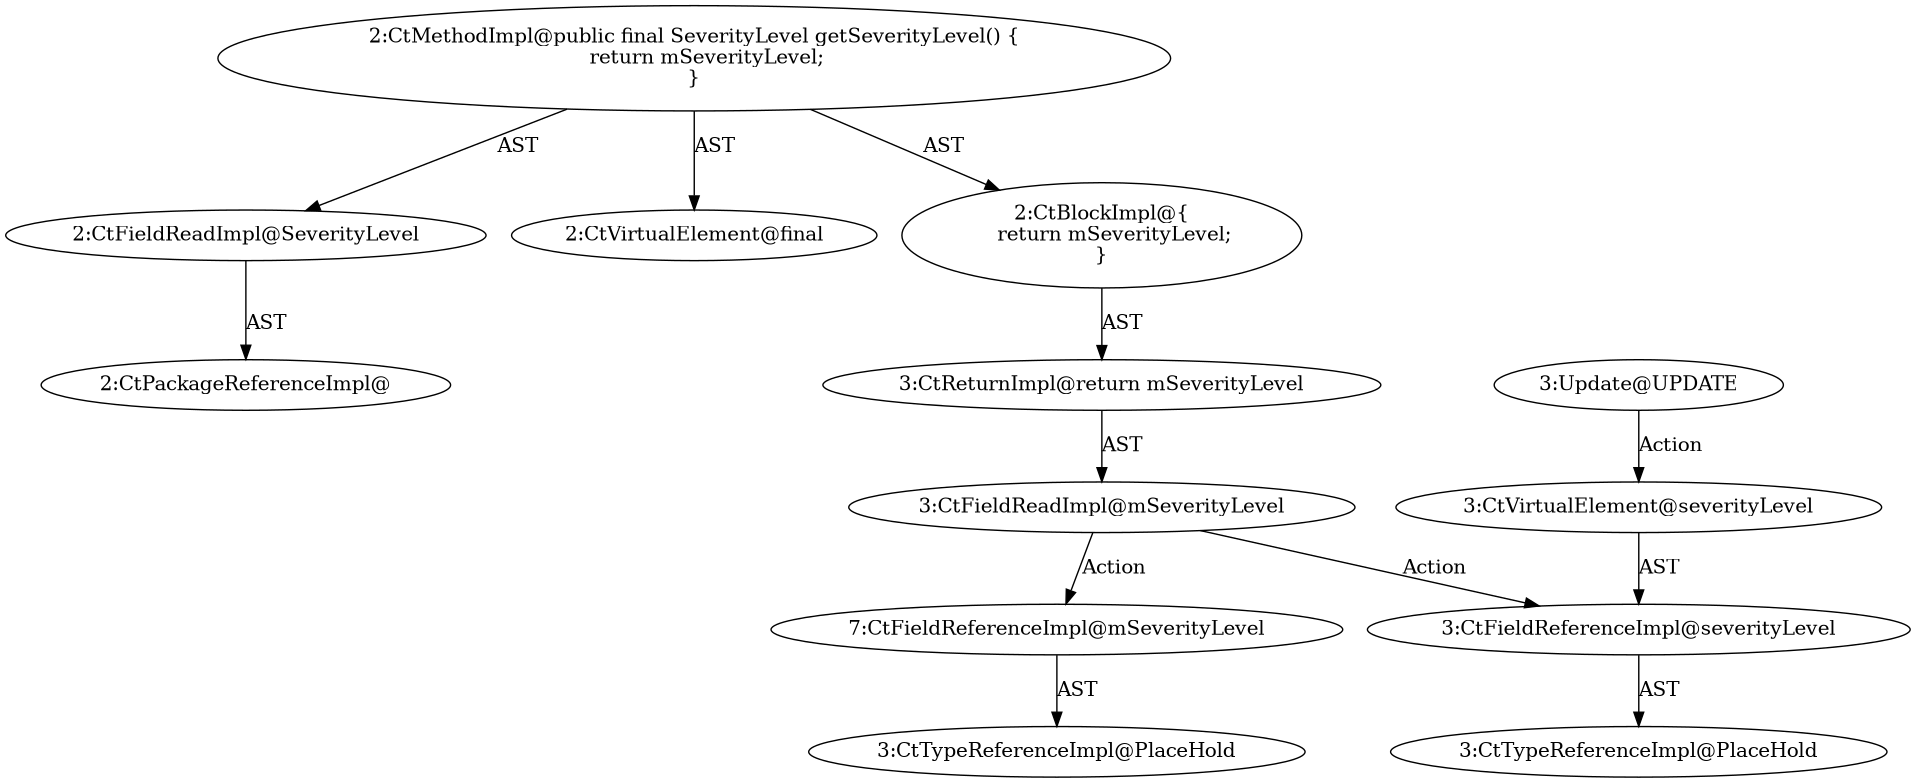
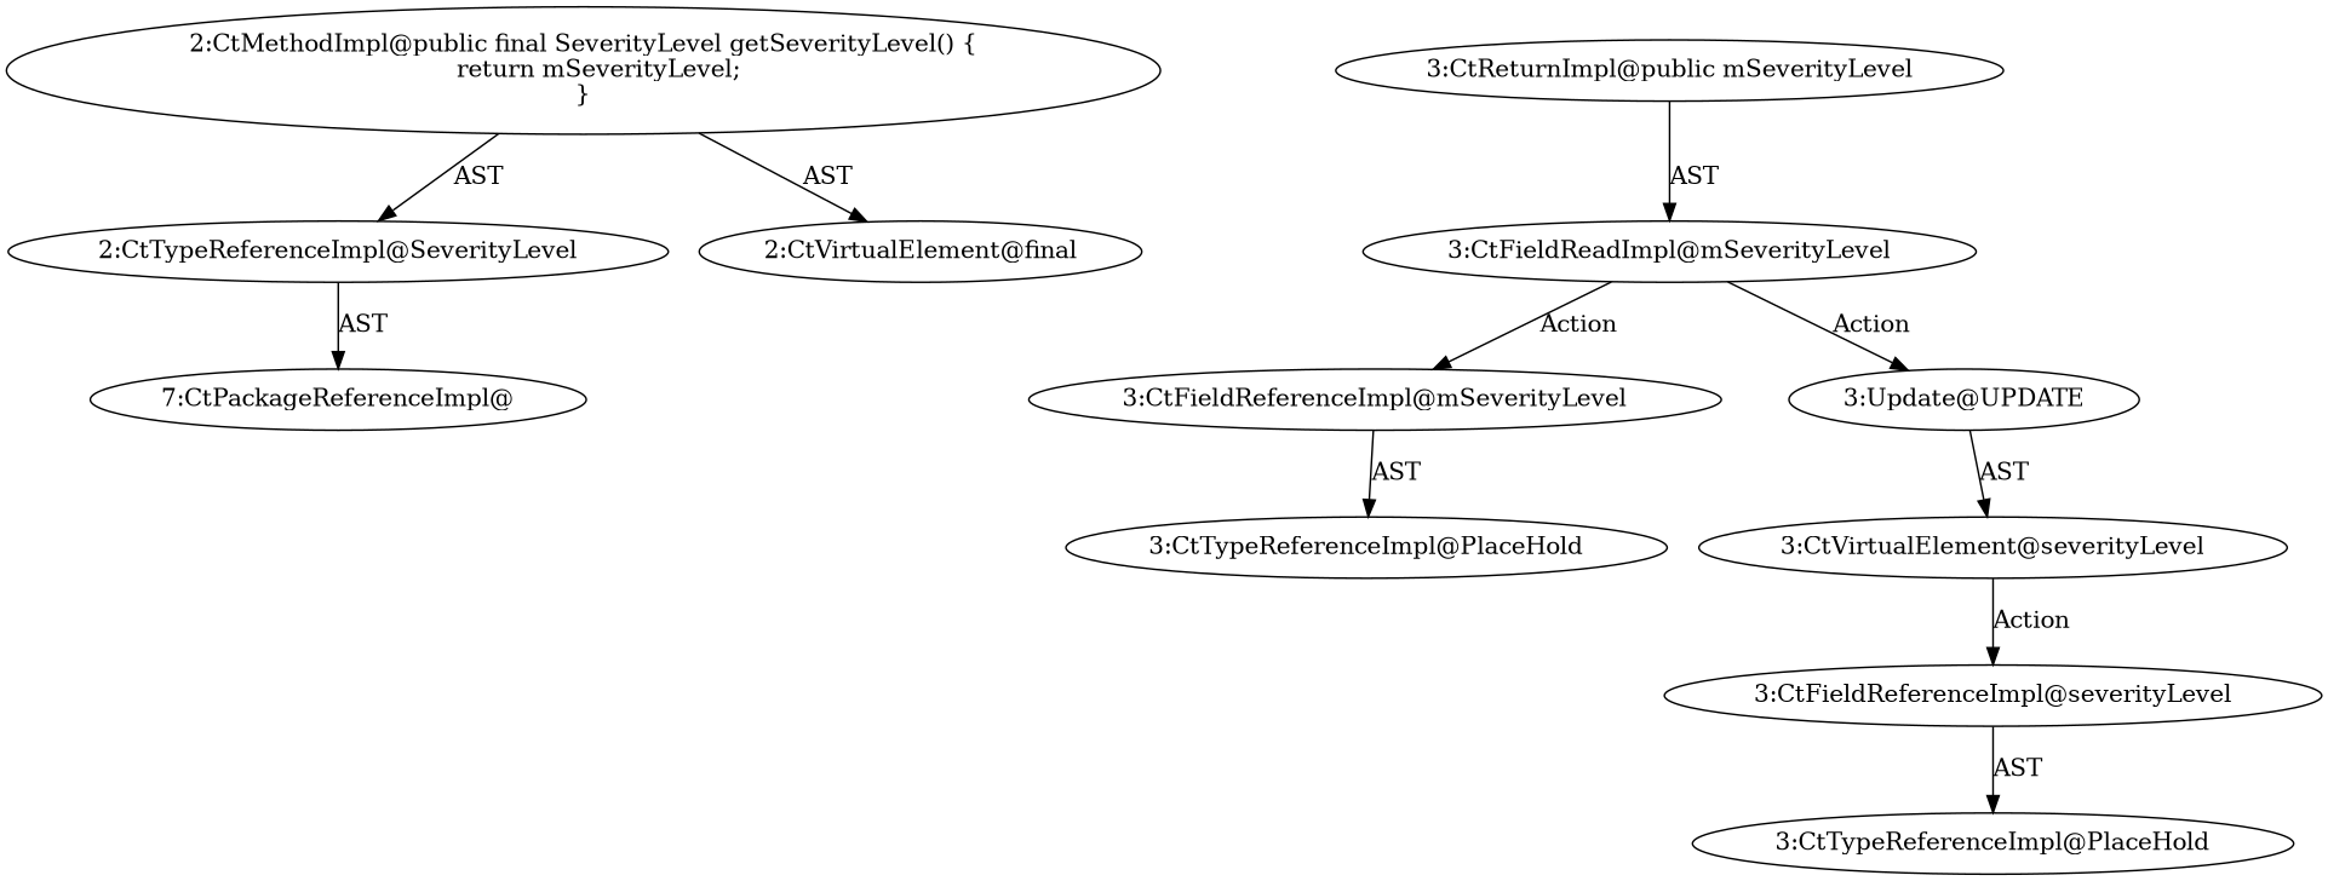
  digraph {
    node [shape=ellipse]
-   n1 [label="2:CtFieldReadImpl@SeverityLevel"]
-   n2 [label="2:CtPackageReferenceImpl@"]
+   n1 [label="2:CtTypeReferenceImpl@SeverityLevel"]
+   n2 [label="7:CtPackageReferenceImpl@"]
    n3 [label="2:CtVirtualElement@final"]
-   n4 [label="7:CtFieldReferenceImpl@mSeverityLevel"]
+   n4 [label="3:CtFieldReferenceImpl@mSeverityLevel"]
    n5 [label="3:CtTypeReferenceImpl@PlaceHold"]
    n6 [label="3:CtFieldReadImpl@mSeverityLevel"]
    n7 [label="3:Update@UPDATE"]
    n8 [label="3:CtVirtualElement@severityLevel"]
-   n9 [label="3:CtReturnImpl@return mSeverityLevel"]
-   n10 [label="2:CtBlockImpl@\{\n    return mSeverityLevel;\n\}"]
+   n9 [label="3:CtReturnImpl@public mSeverityLevel"]
    n11 [label="2:CtMethodImpl@public final SeverityLevel getSeverityLevel() \{\n    return mSeverityLevel;\n\}"]
    n12 [label="3:CtFieldReferenceImpl@severityLevel"]
    n13 [label="3:CtTypeReferenceImpl@PlaceHold"]
    n1 -> n2 [label=AST]
    n4 -> n5 [label=AST]
    n6 -> n4 [label=Action]
-   n6 -> n12 [label=Action]
-   n7 -> n8 [label=Action]
-   n8 -> n12 [label=AST]
+   n6 -> n7 [label=Action]
+   n7 -> n8 [label=AST]
+   n8 -> n12 [label=Action]
    n9 -> n6 [label=AST]
-   n10 -> n9 [label=AST]
    n11 -> n1 [label=AST]
    n11 -> n3 [label=AST]
-   n11 -> n10 [label=AST]
    n12 -> n13 [label=AST]
  }
